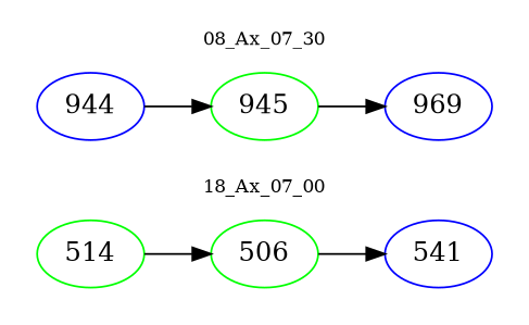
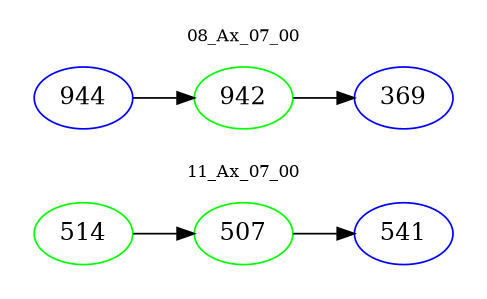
  digraph {
    rankdir=LR
    node [color=green]
    edge [color=black]
    n1 [label=514]
-   n2 [label=506]
+   n2 [label=507]
    n3 [color=blue label=541]
    n4 [color=blue label=944]
-   n5 [label=945]
-   n6 [color=blue label=969]
+   n5 [label=942]
+   n6 [color=blue label=369]
    subgraph cluster_1 {
      color=white
      fontsize=10
-     label="18_Ax_07_00"
+     label="11_Ax_07_00"
      n1
      n2
      n3
    }
    subgraph cluster_2 {
      color=white
      fontsize=10
-     label="08_Ax_07_30"
+     label="08_Ax_07_00"
      n4
      n5
      n6
    }
    n1 -> n2
    n2 -> n3
    n4 -> n5
    n5 -> n6
  }
